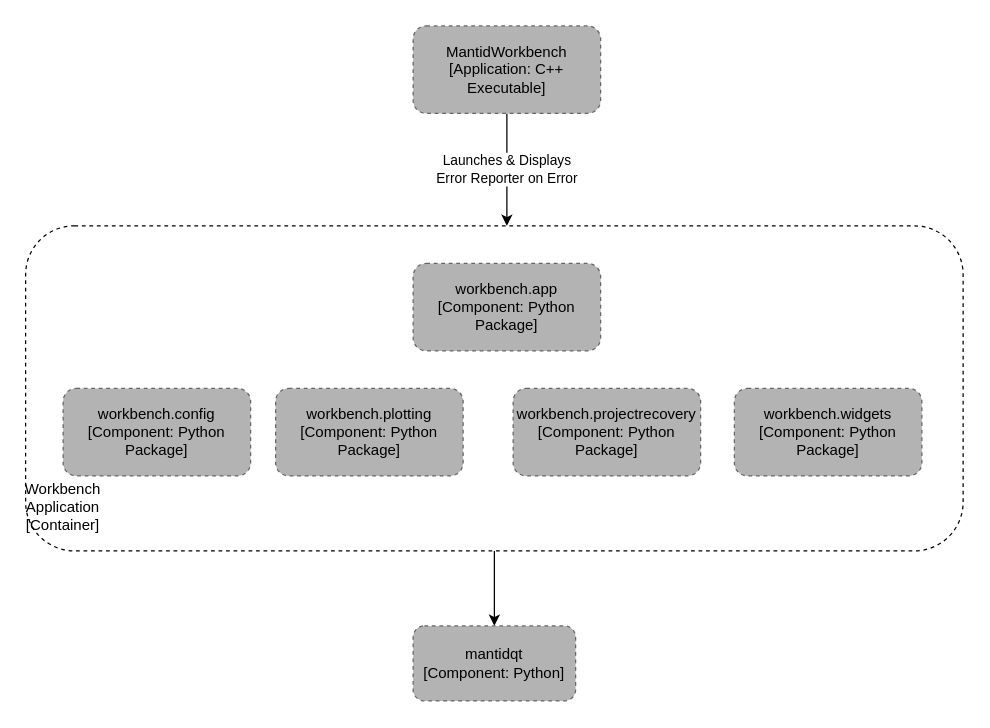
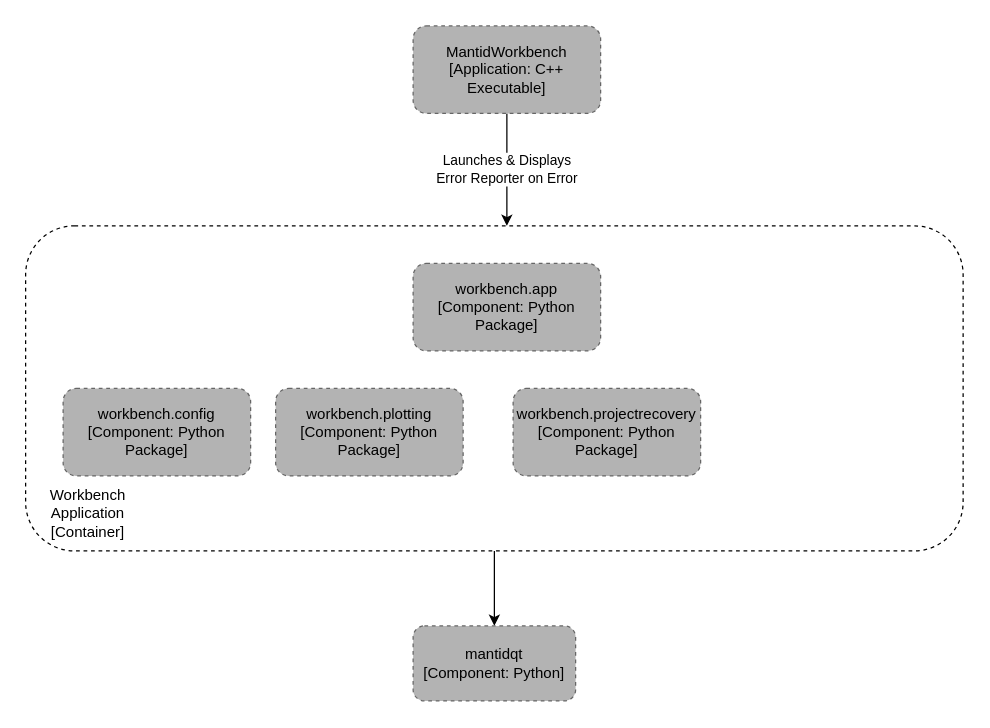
  <mxCell id="0" />
  <mxCell id="1" parent="0" />
  <mxCell id="2" style="edgeStyle=orthogonalEdgeStyle;rounded=0;orthogonalLoop=1;jettySize=auto;html=1;exitX=0.5;exitY=1;exitDx=0;exitDy=0;entryX=0.5;entryY=0;entryDx=0;entryDy=0;" edge="1" parent="1" source="3" target="12"><mxGeometry relative="1" as="geometry" /></mxCell>
  <mxCell id="3" value="" style="rounded=1;whiteSpace=wrap;html=1;fillColor=none;dashed=1;" vertex="1" parent="1"><mxGeometry x="20" y="180" width="750" height="260" as="geometry" /></mxCell>
  <mxCell id="4" value="workbench.app&lt;br&gt;[Component: Python Package]" style="rounded=1;whiteSpace=wrap;html=1;dashed=1;gradientColor=#b3b3b3;strokeColor=#666666;fillColor=#B3B3B3;" vertex="1" parent="1"><mxGeometry x="330" y="210" width="150" height="70" as="geometry" /></mxCell>
  <mxCell id="5" value="Launches &amp;amp; Displays&lt;br&gt;Error Reporter on Error" style="edgeStyle=orthogonalEdgeStyle;rounded=0;orthogonalLoop=1;jettySize=auto;html=1;" edge="1" parent="1" source="6"><mxGeometry relative="1" as="geometry"><mxPoint x="405" y="180" as="targetPoint" /></mxGeometry></mxCell>
  <mxCell id="6" value="MantidWorkbench&lt;br&gt;[Application: C++ Executable]" style="rounded=1;whiteSpace=wrap;html=1;dashed=1;gradientColor=#b3b3b3;strokeColor=#666666;fillColor=#B3B3B3;" vertex="1" parent="1"><mxGeometry x="330" y="20" width="150" height="70" as="geometry" /></mxCell>
  <mxCell id="7" value="workbench.config&lt;br&gt;[Component: Python Package]" style="rounded=1;whiteSpace=wrap;html=1;dashed=1;gradientColor=#b3b3b3;strokeColor=#666666;fillColor=#B3B3B3;" vertex="1" parent="1"><mxGeometry x="50" y="310" width="150" height="70" as="geometry" /></mxCell>
  <mxCell id="8" value="workbench.plotting&lt;br&gt;[Component: Python Package]" style="rounded=1;whiteSpace=wrap;html=1;dashed=1;gradientColor=#b3b3b3;strokeColor=#666666;fillColor=#B3B3B3;" vertex="1" parent="1"><mxGeometry x="220" y="310" width="150" height="70" as="geometry" /></mxCell>
  <mxCell id="9" value="workbench.projectrecovery&lt;br&gt;[Component: Python Package]" style="rounded=1;whiteSpace=wrap;html=1;dashed=1;gradientColor=#b3b3b3;strokeColor=#666666;fillColor=#B3B3B3;" vertex="1" parent="1"><mxGeometry x="410" y="310" width="150" height="70" as="geometry" /></mxCell>
- <mxCell id="10" value="workbench.widgets&lt;br&gt;[Component: Python Package]" style="rounded=1;whiteSpace=wrap;html=1;dashed=1;gradientColor=#b3b3b3;strokeColor=#666666;fillColor=#B3B3B3;" vertex="1" parent="1"><mxGeometry x="587" y="310" width="150" height="70" as="geometry" /></mxCell>
- <mxCell id="11" value="Workbench Application [Container]" style="text;html=1;strokeColor=none;fillColor=none;align=center;verticalAlign=middle;whiteSpace=wrap;rounded=0;dashed=1;" vertex="1" parent="1"><mxGeometry x="30" y="395" width="40" height="20" as="geometry" /></mxCell>
+ <mxCell id="11" value="Workbench Application [Container]" style="text;html=1;strokeColor=none;fillColor=none;align=center;verticalAlign=middle;whiteSpace=wrap;rounded=0;dashed=1;" vertex="1" parent="1"><mxGeometry x="50" y="400" width="40" height="20" as="geometry" /></mxCell>
  <mxCell id="12" value="mantidqt&lt;br&gt;[Component: Python]" style="rounded=1;whiteSpace=wrap;html=1;dashed=1;gradientColor=#b3b3b3;strokeColor=#666666;fillColor=#B3B3B3;" vertex="1" parent="1"><mxGeometry x="330" y="500" width="130" height="60" as="geometry" /></mxCell>
